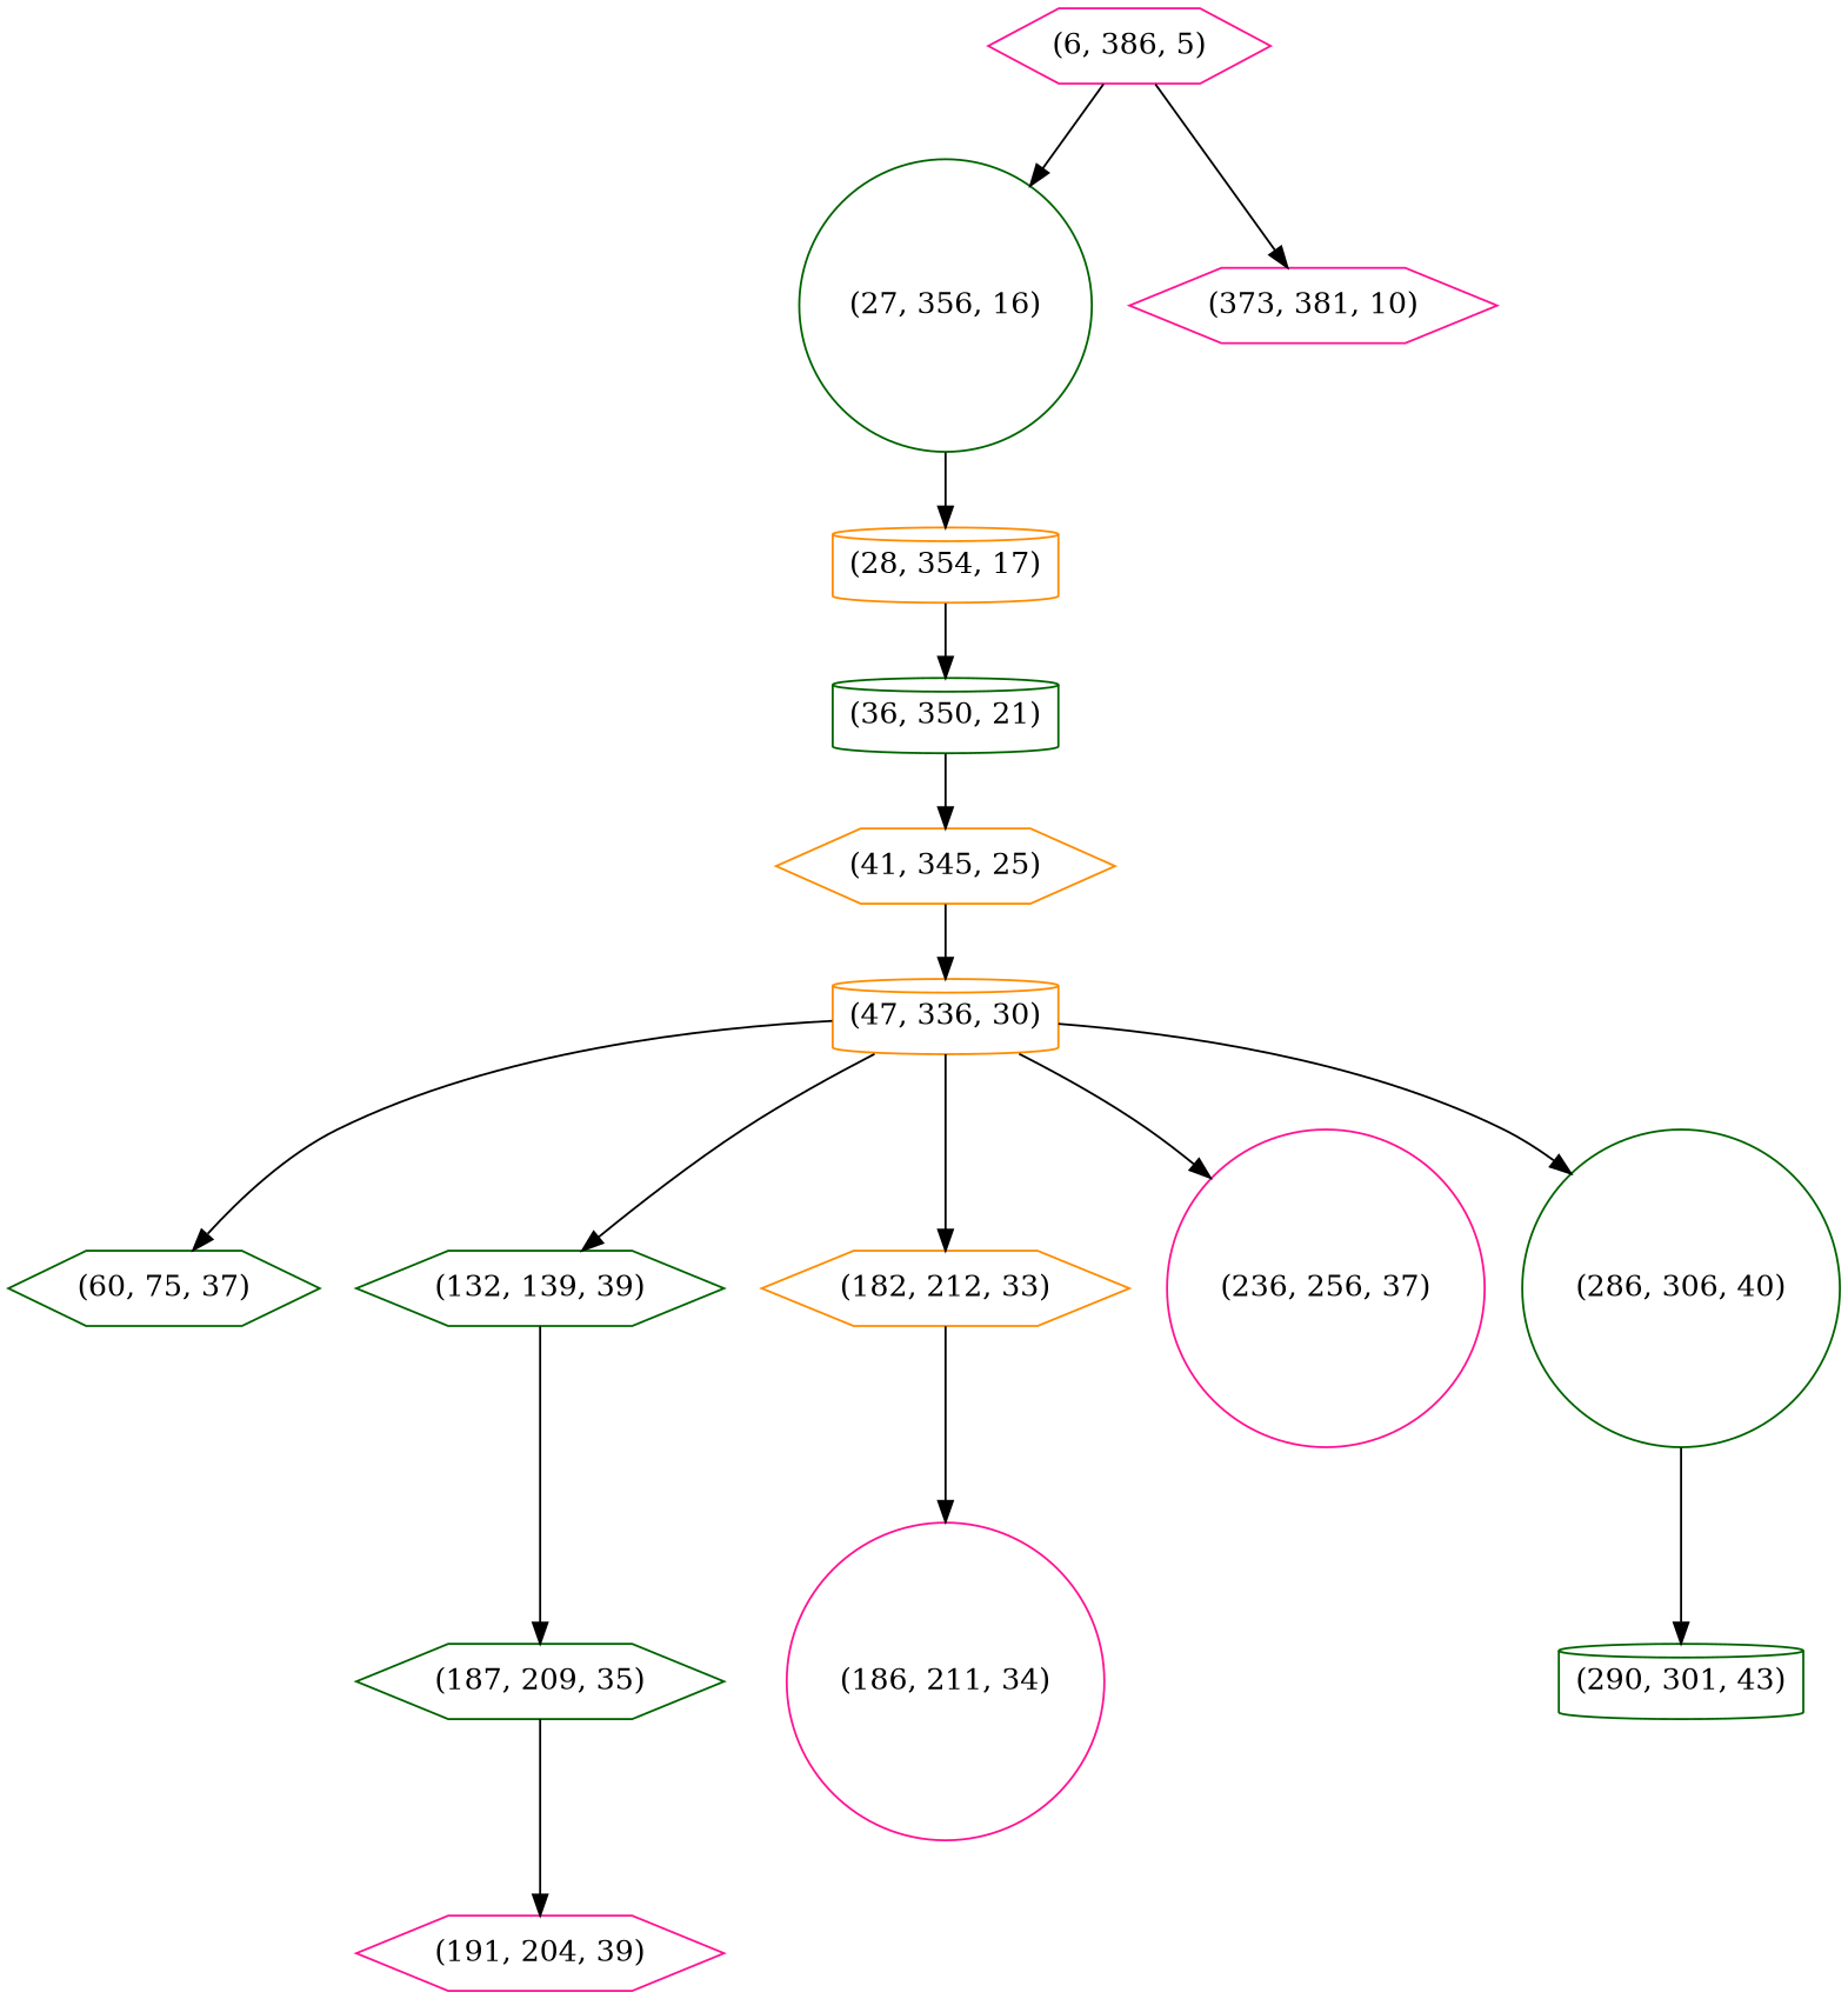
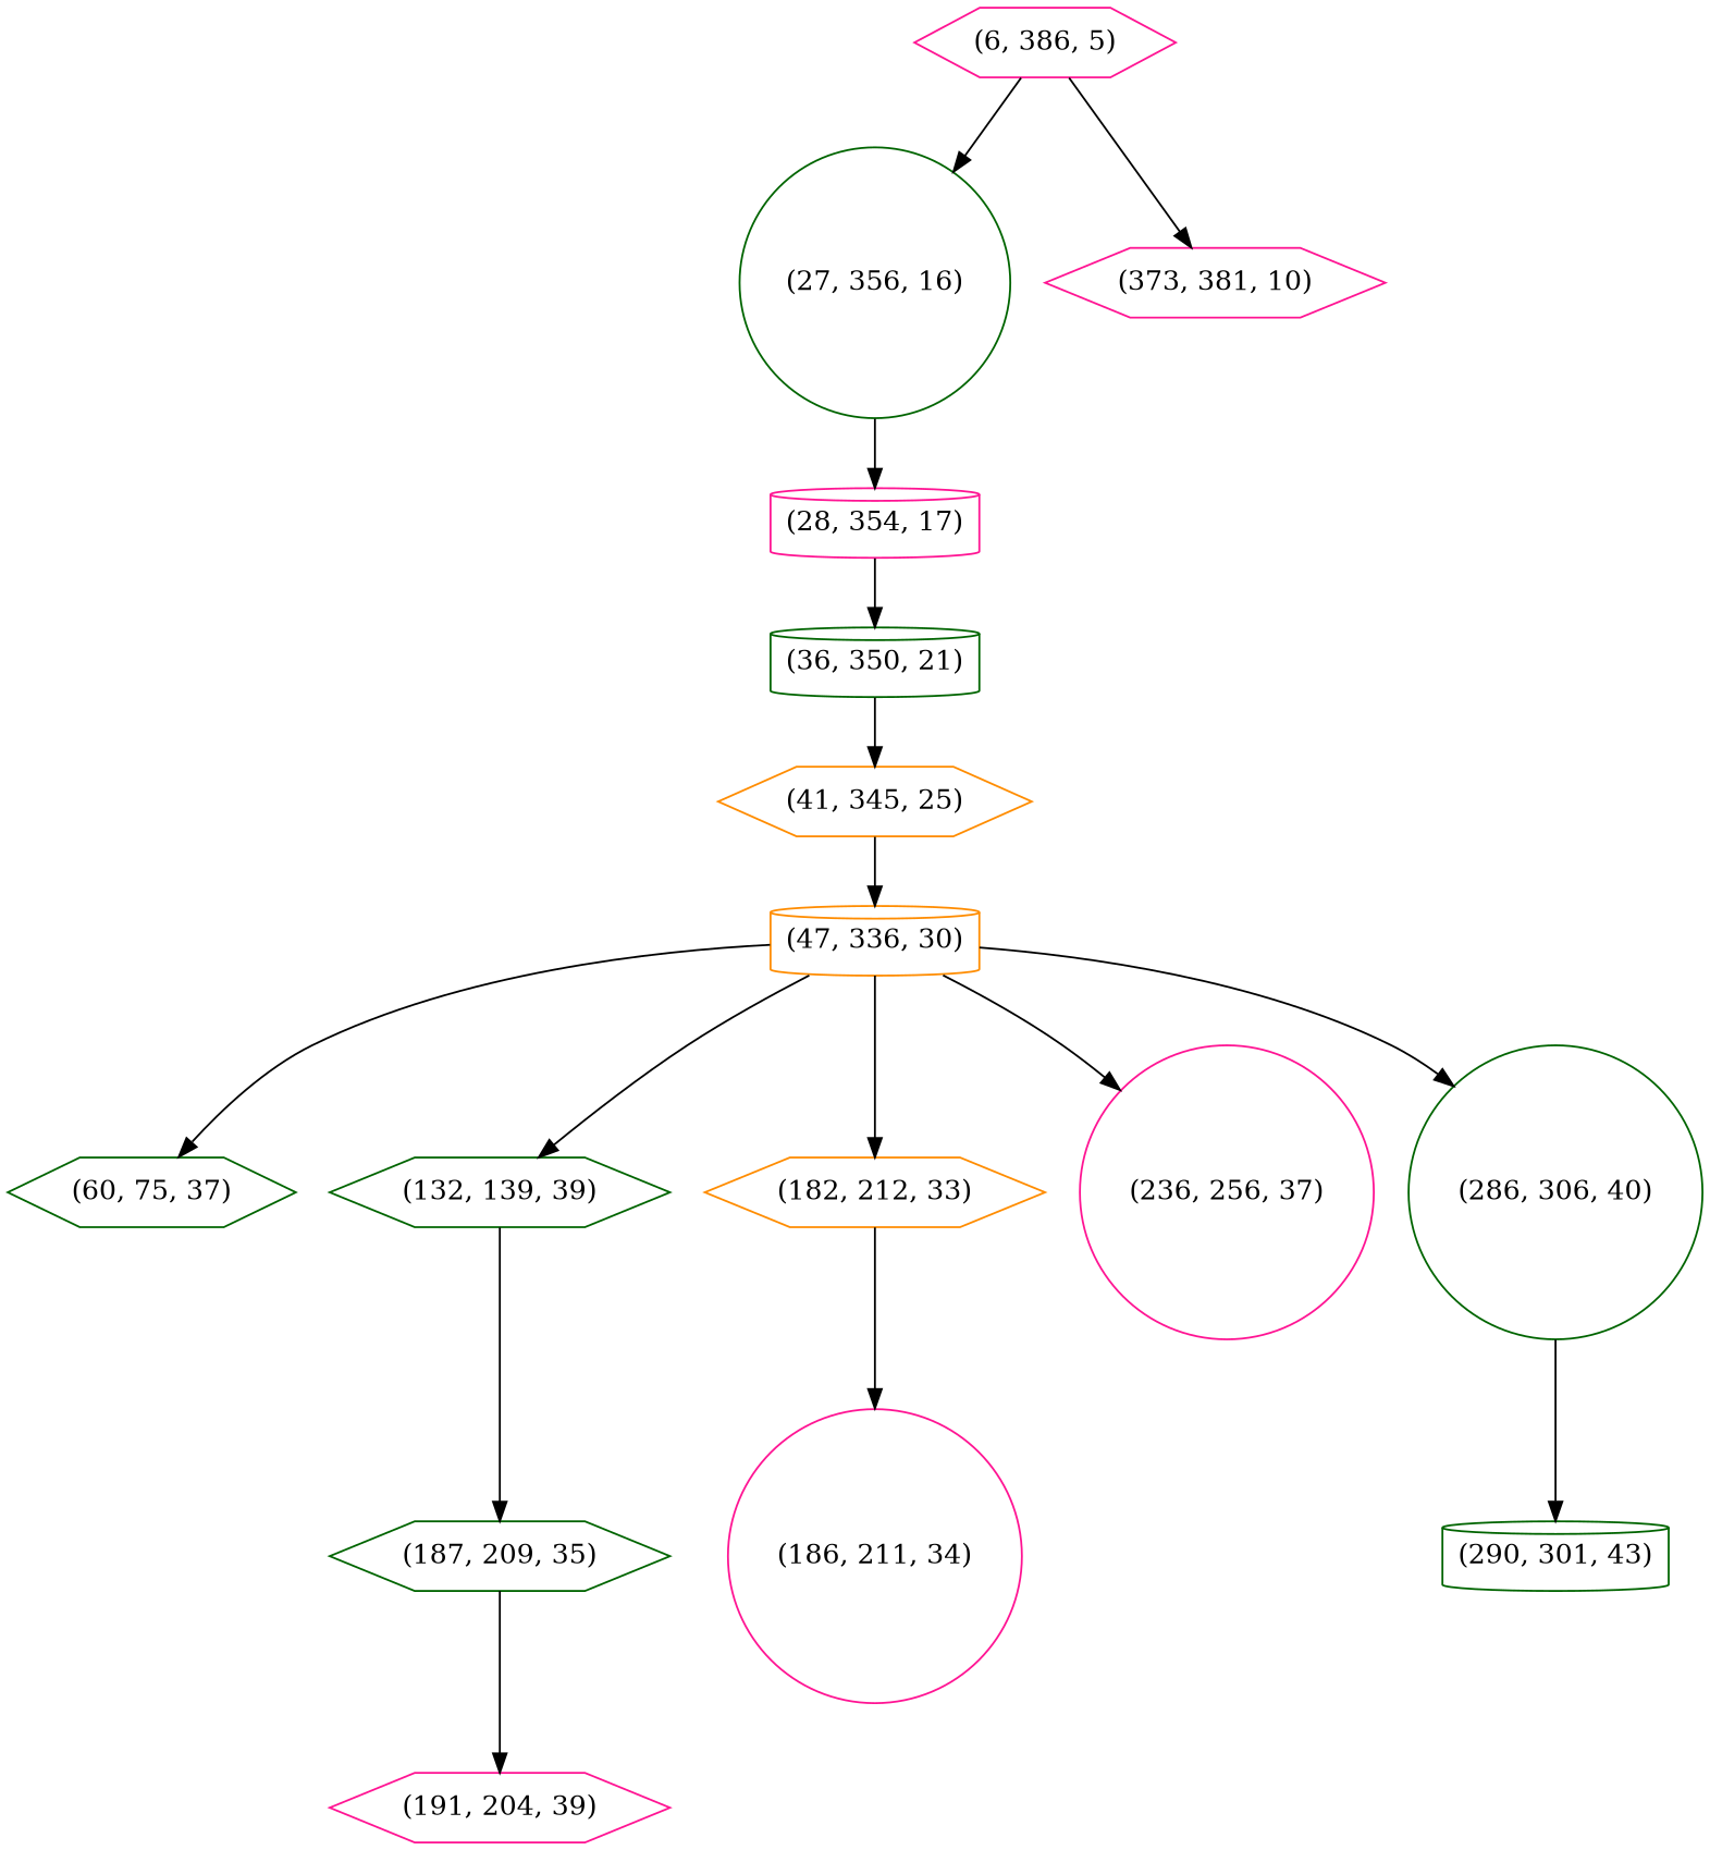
  digraph {
    node [color=darkgreen shape=hexagon]
    "(6, 386, 5)" [color=deeppink]
    "(27, 356, 16)" [shape=circle]
    "(373, 381, 10)" [color=deeppink]
-   "(28, 354, 17)" [color=darkorange shape=cylinder]
+   "(28, 354, 17)" [color=deeppink shape=cylinder]
    "(36, 350, 21)" [shape=cylinder]
    "(41, 345, 25)" [color=darkorange]
    "(47, 336, 30)" [color=darkorange shape=cylinder]
    "(60, 75, 37)"
    "(132, 139, 39)"
    "(182, 212, 33)" [color=darkorange]
    "(236, 256, 37)" [color=deeppink shape=circle]
    "(286, 306, 40)" [shape=circle]
    "(187, 209, 35)"
    "(186, 211, 34)" [color=deeppink shape=circle]
    "(290, 301, 43)" [shape=cylinder]
    "(191, 204, 39)" [color=deeppink]
    "(6, 386, 5)" -> "(27, 356, 16)"
    "(6, 386, 5)" -> "(373, 381, 10)"
    "(27, 356, 16)" -> "(28, 354, 17)"
    "(28, 354, 17)" -> "(36, 350, 21)"
    "(36, 350, 21)" -> "(41, 345, 25)"
    "(41, 345, 25)" -> "(47, 336, 30)"
    "(47, 336, 30)" -> "(60, 75, 37)"
    "(47, 336, 30)" -> "(132, 139, 39)"
    "(47, 336, 30)" -> "(182, 212, 33)"
    "(47, 336, 30)" -> "(236, 256, 37)"
    "(47, 336, 30)" -> "(286, 306, 40)"
    "(132, 139, 39)" -> "(187, 209, 35)"
    "(182, 212, 33)" -> "(186, 211, 34)"
    "(286, 306, 40)" -> "(290, 301, 43)"
    "(187, 209, 35)" -> "(191, 204, 39)"
  }
